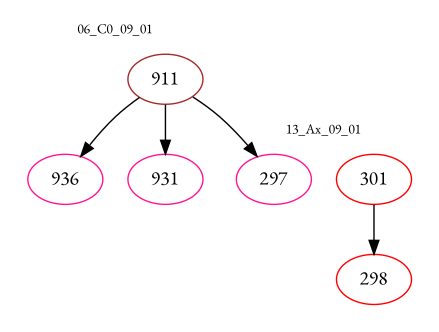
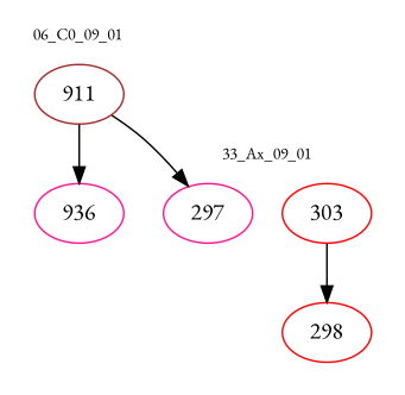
  digraph {
    fontname="EB Garamond"
    node [color=deeppink fontname="EB Garamond"]
    edge [color=black fontname="EB Garamond"]
-   n1 [color=red label=301]
+   n1 [color=red label=303]
    n2 [label=297]
    n3 [color=red label=298]
    n4 [color=brown label=911]
    n5 [label=936]
-   n6 [label=931]
    subgraph cluster_1 {
      color=white
      fontsize=10
-     label="13_Ax_09_01"
+     label="33_Ax_09_01"
      n1
      n2
      n3
    }
    subgraph cluster_2 {
      color=white
      fontsize=10
      label="06_C0_09_01"
      n4
      n5
-     n6
    }
    n1 -> n3
    n4 -> n2
    n4 -> n5
-   n4 -> n6
  }
